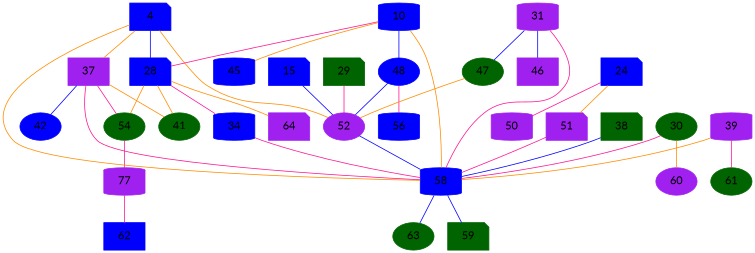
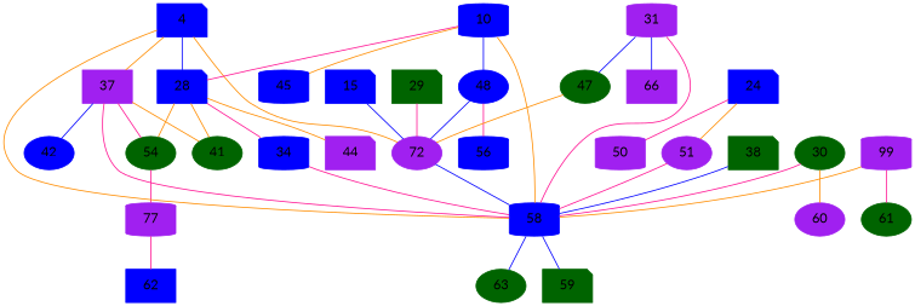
  graph {
    fontname=Lato
    node [color=blue fontname=Lato shape=ellipse style=filled]
    edge [color=deeppink fontname=Lato]
    28 [shape=note super="+12"]
    34 [shape=cylinder]
    41 [color=darkgreen super="+40"]
    54 [color=darkgreen]
-   64 [color=purple shape=note]
+   64 [color=purple shape=note label=44]
    4 [shape=note]
    37 [color=purple shape=box super="+9+23"]
-   52 [color=purple super="+13+8+17+11"]
+   52 [color=purple super="+13+8+17+11" label=72]
    58 [shape=cylinder super="+53+55+49"]
    42
    59 [color=darkgreen shape=note]
    63 [color=darkgreen]
    10 [shape=cylinder]
    45 [shape=cylinder]
    48
    56 [shape=cylinder]
    15 [shape=note]
    24 [shape=note]
    50 [color=purple shape=cylinder]
-   51 [color=purple shape=note super="+18"]
+   51 [color=purple super="+18"]
    n21 [color=purple label=77 shape=cylinder]
    29 [color=darkgreen shape=note]
    30 [color=darkgreen]
    60 [color=purple]
    31 [color=purple shape=cylinder]
    47 [color=darkgreen]
-   46 [color=purple shape=box]
+   46 [color=purple shape=box label=66]
    38 [color=darkgreen shape=note]
-   39 [color=purple shape=cylinder]
+   39 [color=purple shape=cylinder label=99]
    61 [color=darkgreen]
    62 [shape=box]
    28 -- 34
    28 -- 41 [color=darkorange weight=2]
    28 -- 54 [color=darkorange]
    28 -- 64 [color=darkorange]
    34 -- 58
    54 -- n21
    4 -- 28 [color=blue]
    4 -- 37 [color=darkorange]
    4 -- 52 [color=darkorange weight=2]
    4 -- 58 [color=darkorange]
    37 -- 41 [color=darkorange]
    37 -- 54
    37 -- 58 [weight=2]
    37 -- 42 [color=blue]
    52 -- 58 [color=blue weight=6]
    58 -- 59 [color=blue]
    58 -- 63 [color=blue]
    10 -- 28 [weight=2]
    10 -- 58 [color=darkorange weight=3]
    10 -- 45 [color=darkorange]
    10 -- 48 [color=blue]
    48 -- 52 [color=blue]
    48 -- 56
    15 -- 52 [color=blue]
    24 -- 50
    24 -- 51 [color=darkorange]
    51 -- 58 [weight=4]
    n21 -- 62
    29 -- 52 [weight=3]
    30 -- 58
    30 -- 60 [color=darkorange]
    31 -- 58
    31 -- 47 [color=blue]
    31 -- 46 [color=blue]
    47 -- 52 [color=darkorange]
    38 -- 58 [color=blue]
    39 -- 58 [color=darkorange]
    39 -- 61
  }
